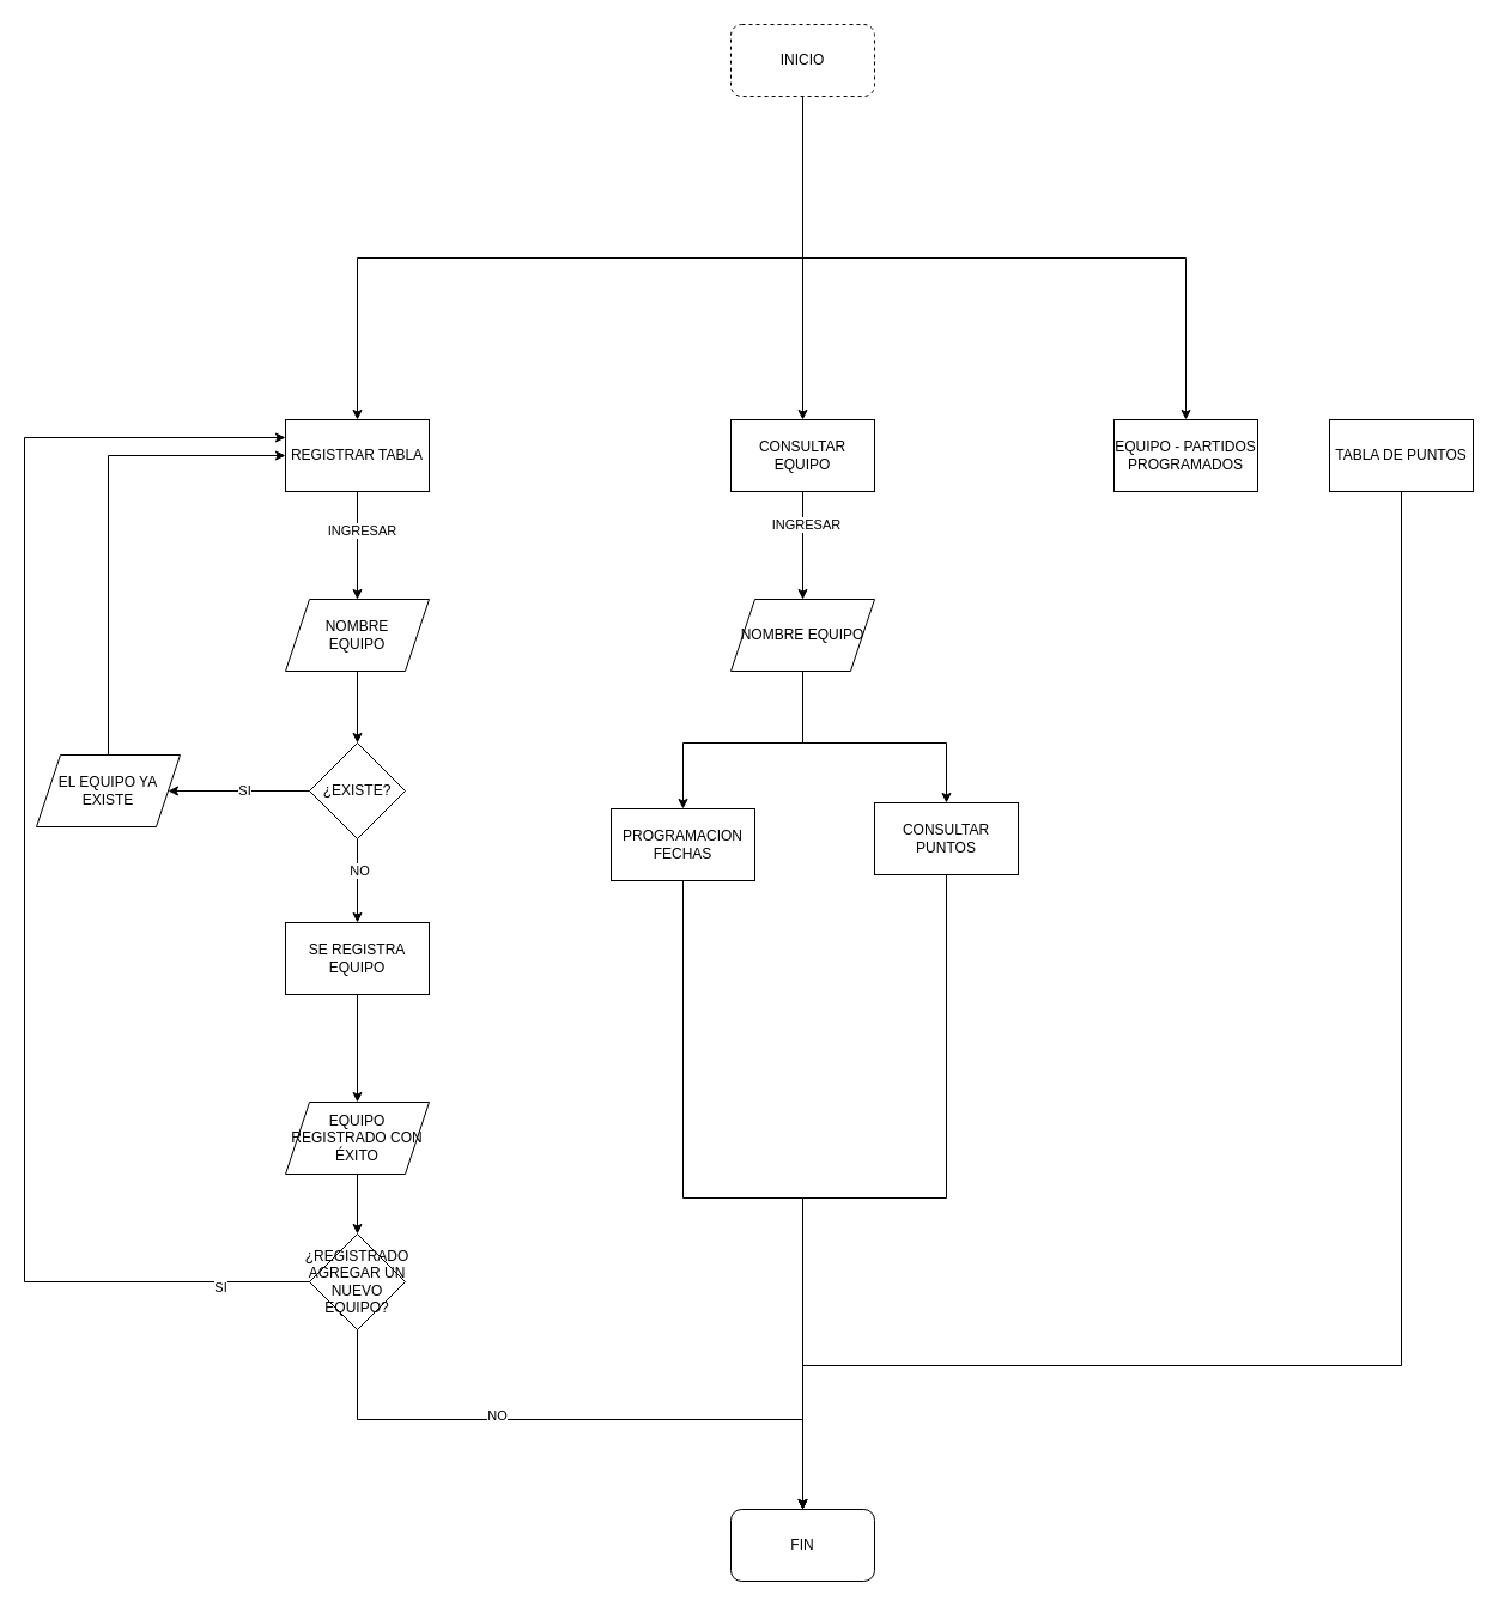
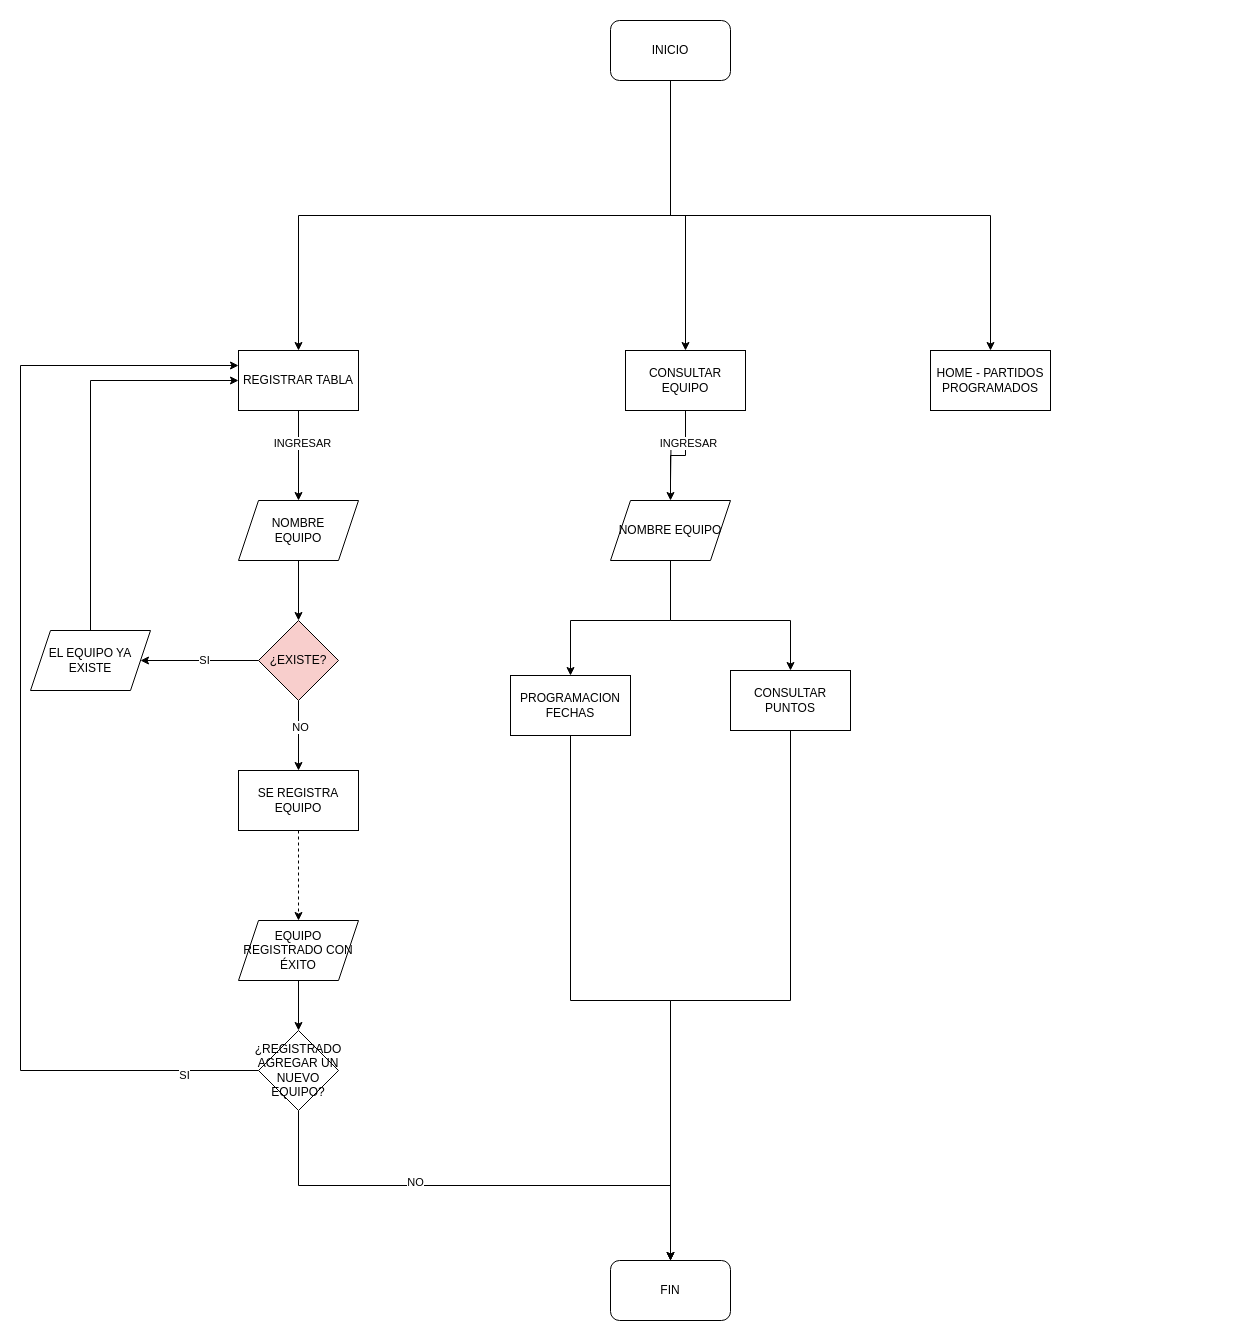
  <mxCell id="0" />
  <mxCell id="1" parent="0" />
  <mxCell id="2" style="edgeStyle=orthogonalEdgeStyle;rounded=0;orthogonalLoop=1;jettySize=auto;html=1;exitX=0.5;exitY=1;exitDx=0;exitDy=0;entryX=0.5;entryY=0;entryDx=0;entryDy=0;" edge="1" parent="1" source="5" target="22"><mxGeometry relative="1" as="geometry" /></mxCell>
  <mxCell id="3" style="edgeStyle=orthogonalEdgeStyle;rounded=0;orthogonalLoop=1;jettySize=auto;html=1;exitX=0.5;exitY=1;exitDx=0;exitDy=0;entryX=0.5;entryY=0;entryDx=0;entryDy=0;" edge="1" parent="1" source="5" target="26"><mxGeometry relative="1" as="geometry" /></mxCell>
  <mxCell id="4" style="edgeStyle=orthogonalEdgeStyle;rounded=0;orthogonalLoop=1;jettySize=auto;html=1;exitX=0.5;exitY=1;exitDx=0;exitDy=0;entryX=0.5;entryY=0;entryDx=0;entryDy=0;" edge="1" parent="1" source="5" target="6"><mxGeometry relative="1" as="geometry" /></mxCell>
- <mxCell id="5" value="INICIO" style="rounded=1;whiteSpace=wrap;html=1;dashed=1;" vertex="1" parent="1"><mxGeometry x="610" y="20" width="120" height="60" as="geometry" /></mxCell>
- <mxCell id="6" value="EQUIPO - PARTIDOS PROGRAMADOS" style="rounded=0;whiteSpace=wrap;html=1;" vertex="1" parent="1"><mxGeometry x="930" y="350" width="120" height="60" as="geometry" /></mxCell>
+ <mxCell id="5" value="INICIO" style="rounded=1;whiteSpace=wrap;html=1;" vertex="1" parent="1"><mxGeometry x="610" y="20" width="120" height="60" as="geometry" /></mxCell>
+ <mxCell id="6" value="HOME - PARTIDOS PROGRAMADOS" style="rounded=0;whiteSpace=wrap;html=1;" vertex="1" parent="1"><mxGeometry x="930" y="350" width="120" height="60" as="geometry" /></mxCell>
  <mxCell id="7" style="edgeStyle=orthogonalEdgeStyle;rounded=0;orthogonalLoop=1;jettySize=auto;html=1;exitX=0.5;exitY=1;exitDx=0;exitDy=0;entryX=0.5;entryY=0;entryDx=0;entryDy=0;" edge="1" parent="1" source="11" target="13"><mxGeometry relative="1" as="geometry" /></mxCell>
  <mxCell id="8" value="NO" style="edgeLabel;html=1;align=center;verticalAlign=middle;resizable=0;points=[];" vertex="1" connectable="0" parent="7"><mxGeometry x="-0.271" y="1" relative="1" as="geometry"><mxPoint as="offset" /></mxGeometry></mxCell>
  <mxCell id="9" style="edgeStyle=orthogonalEdgeStyle;rounded=0;orthogonalLoop=1;jettySize=auto;html=1;exitX=0;exitY=0.5;exitDx=0;exitDy=0;entryX=1;entryY=0.5;entryDx=0;entryDy=0;" edge="1" parent="1" source="11" target="34"><mxGeometry relative="1" as="geometry" /></mxCell>
  <mxCell id="10" value="SI" style="edgeLabel;html=1;align=center;verticalAlign=middle;resizable=0;points=[];" vertex="1" connectable="0" parent="9"><mxGeometry x="-0.083" y="-1" relative="1" as="geometry"><mxPoint x="-1" as="offset" /></mxGeometry></mxCell>
- <mxCell id="11" value="¿EXISTE?" style="rhombus;whiteSpace=wrap;html=1;" vertex="1" parent="1"><mxGeometry x="258" y="620" width="80" height="80" as="geometry" /></mxCell>
- <mxCell id="12" style="edgeStyle=orthogonalEdgeStyle;rounded=0;orthogonalLoop=1;jettySize=auto;html=1;exitX=0.5;exitY=1;exitDx=0;exitDy=0;entryX=0.5;entryY=0;entryDx=0;entryDy=0;" edge="1" parent="1" source="13" target="37"><mxGeometry relative="1" as="geometry" /></mxCell>
+ <mxCell id="11" value="¿EXISTE?" style="rhombus;whiteSpace=wrap;html=1;fillColor=#f8cecc;" vertex="1" parent="1"><mxGeometry x="258" y="620" width="80" height="80" as="geometry" /></mxCell>
+ <mxCell id="12" style="edgeStyle=orthogonalEdgeStyle;rounded=0;orthogonalLoop=1;jettySize=auto;html=1;exitX=0.5;exitY=1;exitDx=0;exitDy=0;entryX=0.5;entryY=0;entryDx=0;entryDy=0;dashed=1;" edge="1" parent="1" source="13" target="37"><mxGeometry relative="1" as="geometry" /></mxCell>
  <mxCell id="13" value="SE REGISTRA EQUIPO" style="rounded=0;whiteSpace=wrap;html=1;" vertex="1" parent="1"><mxGeometry x="238" y="770" width="120" height="60" as="geometry" /></mxCell>
  <mxCell id="14" style="edgeStyle=orthogonalEdgeStyle;rounded=0;orthogonalLoop=1;jettySize=auto;html=1;exitX=0.5;exitY=1;exitDx=0;exitDy=0;entryX=0.5;entryY=0;entryDx=0;entryDy=0;" edge="1" parent="1" source="18" target="35"><mxGeometry relative="1" as="geometry" /></mxCell>
  <mxCell id="15" value="NO" style="edgeLabel;html=1;align=center;verticalAlign=middle;resizable=0;points=[];" vertex="1" connectable="0" parent="14"><mxGeometry x="-0.267" y="3" relative="1" as="geometry"><mxPoint y="-1" as="offset" /></mxGeometry></mxCell>
  <mxCell id="16" style="edgeStyle=orthogonalEdgeStyle;rounded=0;orthogonalLoop=1;jettySize=auto;html=1;exitX=0;exitY=0.5;exitDx=0;exitDy=0;entryX=0;entryY=0.25;entryDx=0;entryDy=0;" edge="1" parent="1" source="18" target="22"><mxGeometry relative="1" as="geometry"><Array as="points"><mxPoint x="20" y="1070" /><mxPoint x="20" y="365" /></Array></mxGeometry></mxCell>
  <mxCell id="17" value="SI" style="edgeLabel;html=1;align=center;verticalAlign=middle;resizable=0;points=[];" vertex="1" connectable="0" parent="16"><mxGeometry x="-0.871" y="4" relative="1" as="geometry"><mxPoint as="offset" /></mxGeometry></mxCell>
  <mxCell id="18" value="&lt;font style=&quot;font-size: 12px;&quot;&gt;¿REGISTRADO AGREGAR UN NUEVO EQUIPO?&lt;/font&gt;" style="rhombus;whiteSpace=wrap;html=1;rounded=0;" vertex="1" parent="1"><mxGeometry x="258" y="1030" width="80" height="80" as="geometry" /></mxCell>
  <mxCell id="19" style="edgeStyle=orthogonalEdgeStyle;rounded=0;orthogonalLoop=1;jettySize=auto;html=1;exitX=0.5;exitY=1;exitDx=0;exitDy=0;entryX=0.5;entryY=0;entryDx=0;entryDy=0;" edge="1" parent="1" source="22" target="32"><mxGeometry relative="1" as="geometry"><mxPoint x="428" y="510" as="targetPoint" /></mxGeometry></mxCell>
  <mxCell id="20" value="CONSULTAR" style="edgeLabel;html=1;align=center;verticalAlign=middle;resizable=0;points=[];" vertex="1" connectable="0" parent="19"><mxGeometry x="-0.093" y="-3" relative="1" as="geometry"><mxPoint x="3" y="-83" as="offset" /></mxGeometry></mxCell>
  <mxCell id="21" value="INGRESAR" style="edgeLabel;html=1;align=center;verticalAlign=middle;resizable=0;points=[];" vertex="1" connectable="0" parent="19"><mxGeometry x="-0.277" y="3" relative="1" as="geometry"><mxPoint y="-1" as="offset" /></mxGeometry></mxCell>
  <mxCell id="22" value="REGISTRAR TABLA" style="rounded=0;whiteSpace=wrap;html=1;" vertex="1" parent="1"><mxGeometry x="238" y="350" width="120" height="60" as="geometry" /></mxCell>
  <mxCell id="23" style="edgeStyle=orthogonalEdgeStyle;rounded=0;orthogonalLoop=1;jettySize=auto;html=1;exitX=0.5;exitY=1;exitDx=0;exitDy=0;startArrow=none;startFill=0;endArrow=none;" edge="1" parent="1" source="26"><mxGeometry relative="1" as="geometry"><mxPoint x="670.034" y="480" as="targetPoint" /></mxGeometry></mxCell>
  <mxCell id="24" style="edgeStyle=orthogonalEdgeStyle;rounded=0;orthogonalLoop=1;jettySize=auto;html=1;exitX=0.5;exitY=1;exitDx=0;exitDy=0;" edge="1" parent="1" source="26" target="42"><mxGeometry relative="1" as="geometry" /></mxCell>
  <mxCell id="25" value="INGRESAR" style="edgeLabel;html=1;align=center;verticalAlign=middle;resizable=0;points=[];" vertex="1" connectable="0" parent="24"><mxGeometry x="-0.391" y="2" relative="1" as="geometry"><mxPoint as="offset" /></mxGeometry></mxCell>
- <mxCell id="26" value="CONSULTAR EQUIPO" style="rounded=0;whiteSpace=wrap;html=1;" vertex="1" parent="1"><mxGeometry x="610" y="350" width="120" height="60" as="geometry" /></mxCell>
+ <mxCell id="26" value="CONSULTAR EQUIPO" style="rounded=0;whiteSpace=wrap;html=1;" vertex="1" parent="1"><mxGeometry x="625" y="350" width="120" height="60" as="geometry" /></mxCell>
  <mxCell id="27" style="edgeStyle=orthogonalEdgeStyle;rounded=0;orthogonalLoop=1;jettySize=auto;html=1;exitX=0.5;exitY=1;exitDx=0;exitDy=0;entryX=0.5;entryY=0;entryDx=0;entryDy=0;endArrow=open;" edge="1" parent="1" source="28" target="35"><mxGeometry relative="1" as="geometry"><Array as="points"><mxPoint x="570" y="1000" /><mxPoint x="670" y="1000" /></Array></mxGeometry></mxCell>
  <mxCell id="28" value="PROGRAMACION&lt;div&gt;FECHAS&lt;/div&gt;" style="whiteSpace=wrap;html=1;rounded=0;" vertex="1" parent="1"><mxGeometry x="510" y="675" width="120" height="60" as="geometry" /></mxCell>
  <mxCell id="29" style="edgeStyle=orthogonalEdgeStyle;rounded=0;orthogonalLoop=1;jettySize=auto;html=1;exitX=0.5;exitY=1;exitDx=0;exitDy=0;entryX=0.5;entryY=0;entryDx=0;entryDy=0;" edge="1" parent="1" source="30" target="35"><mxGeometry relative="1" as="geometry"><Array as="points"><mxPoint x="790" y="1000" /><mxPoint x="670" y="1000" /></Array></mxGeometry></mxCell>
  <mxCell id="30" value="CONSULTAR PUNTOS" style="rounded=0;whiteSpace=wrap;html=1;" vertex="1" parent="1"><mxGeometry x="730" y="670" width="120" height="60" as="geometry" /></mxCell>
  <mxCell id="31" style="edgeStyle=orthogonalEdgeStyle;rounded=0;orthogonalLoop=1;jettySize=auto;html=1;exitX=0.5;exitY=1;exitDx=0;exitDy=0;entryX=0.5;entryY=0;entryDx=0;entryDy=0;" edge="1" parent="1" source="32" target="11"><mxGeometry relative="1" as="geometry" /></mxCell>
  <mxCell id="32" value="NOMBRE&lt;div&gt;EQUIPO&lt;/div&gt;" style="shape=parallelogram;perimeter=parallelogramPerimeter;whiteSpace=wrap;html=1;fixedSize=1;" vertex="1" parent="1"><mxGeometry x="238" y="500" width="120" height="60" as="geometry" /></mxCell>
  <mxCell id="33" style="edgeStyle=orthogonalEdgeStyle;rounded=0;orthogonalLoop=1;jettySize=auto;html=1;exitX=0.5;exitY=0;exitDx=0;exitDy=0;entryX=0;entryY=0.5;entryDx=0;entryDy=0;" edge="1" parent="1" source="34" target="22"><mxGeometry relative="1" as="geometry"><Array as="points"><mxPoint x="90" y="380" /></Array></mxGeometry></mxCell>
  <mxCell id="34" value="EL EQUIPO YA EXISTE" style="shape=parallelogram;perimeter=parallelogramPerimeter;whiteSpace=wrap;html=1;fixedSize=1;" vertex="1" parent="1"><mxGeometry x="30" y="630" width="120" height="60" as="geometry" /></mxCell>
  <mxCell id="35" value="FIN" style="rounded=1;whiteSpace=wrap;html=1;" vertex="1" parent="1"><mxGeometry x="610" y="1260" width="120" height="60" as="geometry" /></mxCell>
  <mxCell id="36" style="edgeStyle=orthogonalEdgeStyle;rounded=0;orthogonalLoop=1;jettySize=auto;html=1;exitX=0.5;exitY=1;exitDx=0;exitDy=0;entryX=0.5;entryY=0;entryDx=0;entryDy=0;" edge="1" parent="1" source="37" target="18"><mxGeometry relative="1" as="geometry" /></mxCell>
  <mxCell id="37" value="EQUIPO REGISTRADO CON ÉXITO" style="shape=parallelogram;perimeter=parallelogramPerimeter;whiteSpace=wrap;html=1;fixedSize=1;" vertex="1" parent="1"><mxGeometry x="238" y="920" width="120" height="60" as="geometry" /></mxCell>
- <mxCell id="38" style="edgeStyle=orthogonalEdgeStyle;rounded=0;orthogonalLoop=1;jettySize=auto;html=1;exitX=0.5;exitY=1;exitDx=0;exitDy=0;entryX=0.5;entryY=0;entryDx=0;entryDy=0;" edge="1" parent="1" source="39" target="35"><mxGeometry relative="1" as="geometry"><Array as="points"><mxPoint x="1170" y="1140" /><mxPoint x="670" y="1140" /></Array></mxGeometry></mxCell>
- <mxCell id="39" value="TABLA DE PUNTOS" style="rounded=0;whiteSpace=wrap;html=1;" vertex="1" parent="1"><mxGeometry x="1110" y="350" width="120" height="60" as="geometry" /></mxCell>
  <mxCell id="40" style="edgeStyle=orthogonalEdgeStyle;rounded=0;orthogonalLoop=1;jettySize=auto;html=1;exitX=0.5;exitY=1;exitDx=0;exitDy=0;entryX=0.5;entryY=0;entryDx=0;entryDy=0;" edge="1" parent="1" source="42" target="28"><mxGeometry relative="1" as="geometry"><Array as="points"><mxPoint x="670" y="620" /><mxPoint x="570" y="620" /></Array></mxGeometry></mxCell>
  <mxCell id="41" style="edgeStyle=orthogonalEdgeStyle;rounded=0;orthogonalLoop=1;jettySize=auto;html=1;exitX=0.5;exitY=1;exitDx=0;exitDy=0;entryX=0.5;entryY=0;entryDx=0;entryDy=0;" edge="1" parent="1" source="42" target="30"><mxGeometry relative="1" as="geometry"><Array as="points"><mxPoint x="670" y="620" /><mxPoint x="790" y="620" /></Array></mxGeometry></mxCell>
  <mxCell id="42" value="NOMBRE EQUIPO" style="shape=parallelogram;perimeter=parallelogramPerimeter;whiteSpace=wrap;html=1;fixedSize=1;" vertex="1" parent="1"><mxGeometry x="610" y="500" width="120" height="60" as="geometry" /></mxCell>
